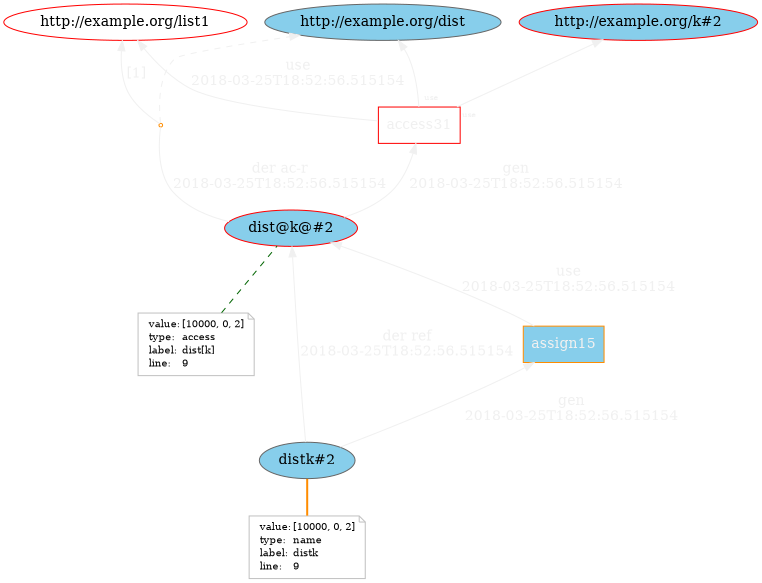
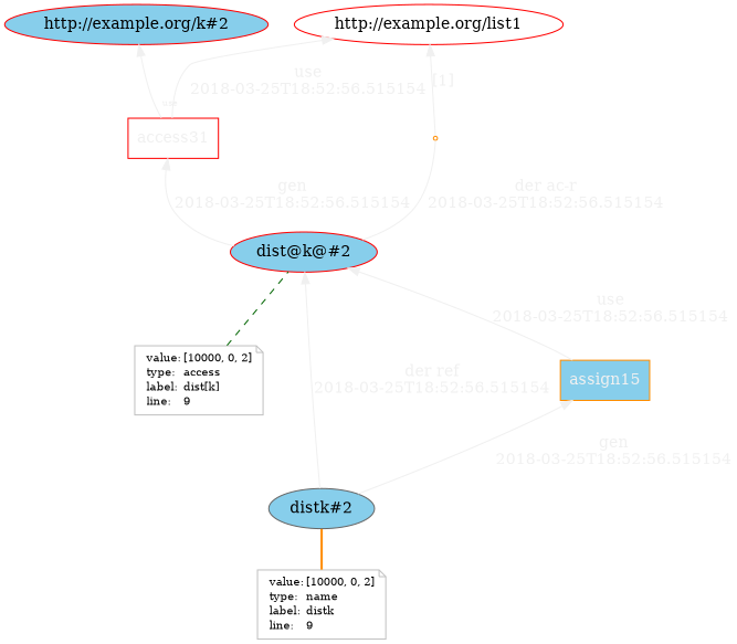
  digraph {
    rankdir=BT
    node [color=red fillcolor=skyblue style=filled]
    edge [angle=60.0 color="#F0F0F0" distance=1.5 fontcolor="#F0F0F0" fontsize=14 rotation=20]
    n1 [label="dist@k@#2"]
    n2 [fillcolor=white fontcolor="#F0F0F0" label=access31 shape=polygon sides=4]
    bn0 [color=darkorange fillcolor=white fontcolor="#F0F0F0" shape=point]
-   "http://example.org/dist" [color=gray40]
    "http://example.org/list1" [fillcolor=white]
    "http://example.org/k#2"
    n7 [color=gray fontcolor=black fontsize=10 label=<<TABLE cellpadding="0" border="0"> 	<TR> 	    <TD align="left">value:</TD> 	    <TD align="left">[10000, 0, 2]</TD> 	</TR> 	<TR> 	    <TD align="left">type:</TD> 	    <TD align="left">access</TD> 	</TR> 	<TR> 	    <TD align="left">label:</TD> 	    <TD align="left">dist[k]</TD> 	</TR> 	<TR> 	    <TD align="left">line:</TD> 	    <TD align="left">9</TD> 	</TR> </TABLE>> shape=note fillcolor="" style=""]
    n8 [color=gray40 label="distk#2"]
    n9 [color=darkorange fontcolor="#F0F0F0" label=assign15 shape=polygon sides=4]
    n10 [color=gray fontcolor=black fontsize=10 label=<<TABLE cellpadding="0" border="0"> 	<TR> 	    <TD align="left">value:</TD> 	    <TD align="left">[10000, 0, 2]</TD> 	</TR> 	<TR> 	    <TD align="left">type:</TD> 	    <TD align="left">name</TD> 	</TR> 	<TR> 	    <TD align="left">label:</TD> 	    <TD align="left">distk</TD> 	</TR> 	<TR> 	    <TD align="left">line:</TD> 	    <TD align="left">9</TD> 	</TR> </TABLE>> shape=note fillcolor="" style=""]
    n1 -> n2 [label="gen\n2018-03-25T18:52:56.515154"]
    n1 -> bn0 [arrowhead=none label="der ac-r\n2018-03-25T18:52:56.515154"]
-   n2 -> "http://example.org/dist" [labelangle=60.0 labeldistance=1.5 labelfontsize=8 taillabel=use angle="" distance="" fontsize=""]
    n2 -> "http://example.org/list1" [label="use\n2018-03-25T18:52:56.515154"]
    n2 -> "http://example.org/k#2" [labelangle=60.0 labeldistance=1.5 labelfontsize=8 taillabel=use angle="" distance="" fontsize=""]
-   bn0 -> "http://example.org/dist" [style=dashed angle="" distance="" fontsize="" rotation=""]
    bn0 -> "http://example.org/list1" [label="[1]"]
    n7 -> n1 [arrowhead=none color=darkgreen style=dashed angle="" distance="" fontcolor="" fontsize="" rotation=""]
    n8 -> n1 [label="der ref\n2018-03-25T18:52:56.515154"]
    n8 -> n9 [label="gen\n2018-03-25T18:52:56.515154"]
    n9 -> n1 [label="use\n2018-03-25T18:52:56.515154"]
    n10 -> n8 [arrowhead=none color=darkorange style=bold angle="" distance="" fontcolor="" fontsize="" rotation=""]
  }
